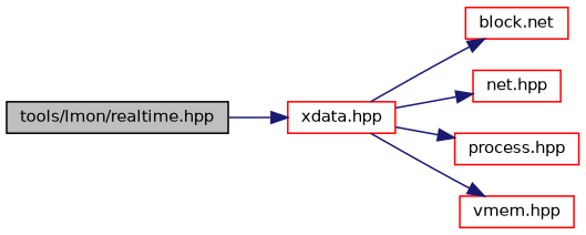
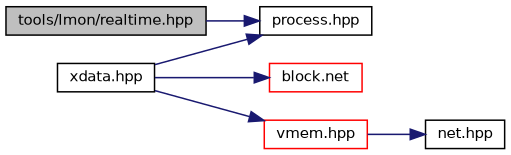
  digraph {
    rankdir=LR
    node [color=red fontname=Helvetica fontsize=10 shape=record]
    edge [color=midnightblue fontname=Helvetica fontsize=10 labelfontname=Helvetica labelfontsize=10 style=solid]
    n1 [color=black fillcolor=grey75 fontcolor=black height=0.2 label="tools/lmon/realtime.hpp" style=filled width=0.4]
-   n2 [height=0.2 label="xdata.hpp" width=0.4]
+   n2 [color=black height=0.2 label="xdata.hpp" width=0.4]
    n3 [height=0.2 label="block.net" width=0.4]
-   n4 [height=0.2 label="net.hpp" width=0.4]
-   n5 [height=0.2 label="process.hpp" width=0.4]
+   n4 [color=black height=0.2 label="net.hpp" width=0.4]
+   n5 [color=black height=0.2 label="process.hpp" width=0.4]
    n6 [height=0.2 label="vmem.hpp" width=0.4]
-   n1 -> n2
+   n1 -> n5
    n2 -> n3
-   n2 -> n4
+   n6 -> n4
    n2 -> n5
    n2 -> n6
  }
